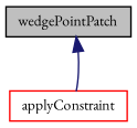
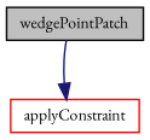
  digraph {
    rankdir=TB
    fontname="EB Garamond"
    node [fontname="EB Garamond" fontsize=10 shape=record]
    n1 [color=black fillcolor=grey75 fontcolor=black height=0.2 label=wedgePointPatch style=filled width=0.4]
    n2 [color=red height=0.2 label=applyConstraint width=0.4]
-   n2 -> n1 [color=midnightblue fontname="EB Garamond" fontsize=10 labelfontname=FreeSans labelfontsize=10 style=solid]
+   n1 -> n2 [color=midnightblue fontname="EB Garamond" fontsize=10 labelfontname=FreeSans labelfontsize=10 style=solid]
  }
